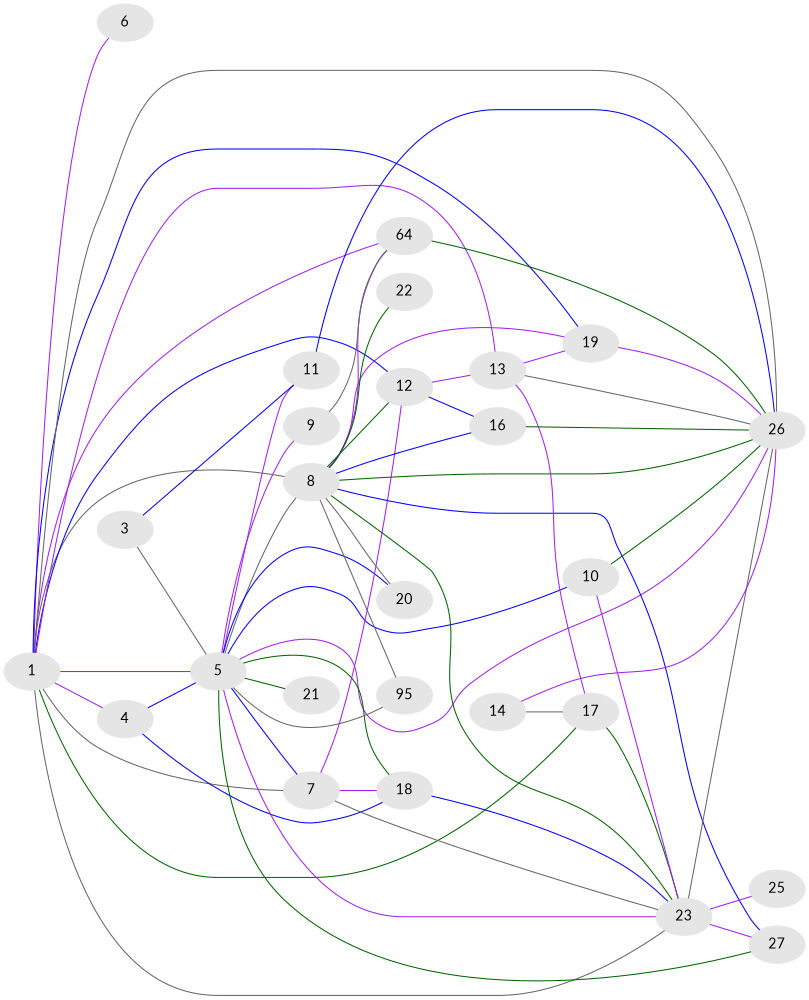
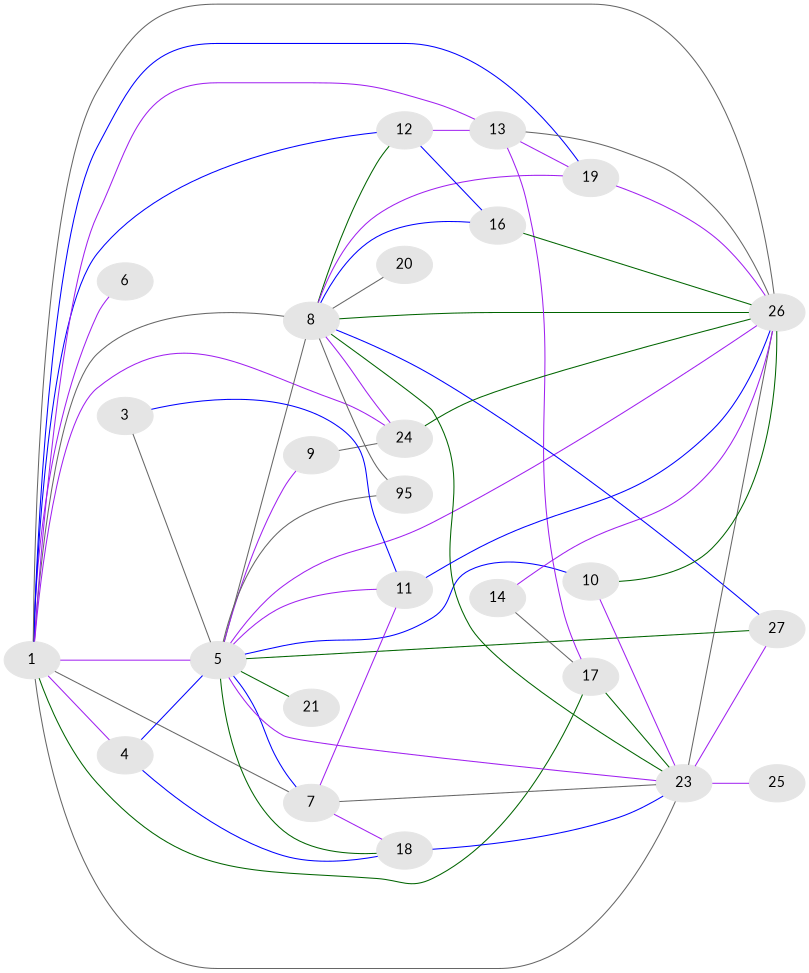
  graph {
    fontname=Lato
    rankdir=LR
    node [color=gray90 fontname=Lato style=filled]
    edge [color=purple fontname=Lato weight=1.0]
    1
    4
    5
    6
    7
    8
    12
    13
    17
    19
    23
-   24 [label=64]
+   24
    26
    18
    11
    9
    10
    n18 [label=95]
    20
    21
    27
    16
-   22
    25
    3
    14
    1 -- 4
    1 -- 5 [weight=5.0]
    1 -- 6
    1 -- 7 [color=gray40]
    1 -- 8 [color=gray40 weight=4.0]
    1 -- 12 [color=blue weight=2.0]
    1 -- 13
    1 -- 17 [color=darkgreen weight=3.0]
    1 -- 19 [color=blue]
    1 -- 23 [color=gray40 weight=13.0]
    1 -- 24
    1 -- 26 [color=gray40 weight=5.0]
    4 -- 5 [color=blue]
    4 -- 18 [color=blue]
    5 -- 7 [color=blue]
    5 -- 8 [color=gray40 weight=2.0]
    5 -- 23 [weight=4.0]
    5 -- 26 [weight=2.0]
    5 -- 18 [color=darkgreen]
    5 -- 11
    5 -- 9 [weight=2.0]
    5 -- 10 [color=blue weight=2.0]
    5 -- n18 [color=gray40]
-   5 -- 20 [color=blue]
    5 -- 21 [color=darkgreen weight=2.0]
    5 -- 27 [color=darkgreen]
-   7 -- 12
+   7 -- 11
    7 -- 23 [color=gray40]
    7 -- 18
    8 -- 12 [color=darkgreen]
    8 -- 19
    8 -- 23 [color=darkgreen weight=4.0]
    8 -- 24
    8 -- 26 [color=darkgreen weight=2.0]
    8 -- n18 [color=gray40]
    8 -- 20 [color=gray40]
    8 -- 27 [color=blue]
    8 -- 16 [color=blue weight=2.0]
-   8 -- 22 [color=darkgreen]
    12 -- 13
    12 -- 16 [color=blue]
    13 -- 17
    13 -- 19
    13 -- 26 [color=gray40]
    17 -- 23 [color=darkgreen]
    19 -- 26 [weight=2.0]
    23 -- 26 [color=gray40 weight=4.0]
    23 -- 27
    23 -- 25
    24 -- 26 [color=darkgreen]
    18 -- 23 [color=blue]
    11 -- 26 [color=blue]
    9 -- 24 [color=gray40]
    10 -- 23
    10 -- 26 [color=darkgreen]
    16 -- 26 [color=darkgreen]
    3 -- 5 [color=gray40]
    3 -- 11 [color=blue weight=2.0]
    14 -- 17 [color=gray40]
    14 -- 26
  }
